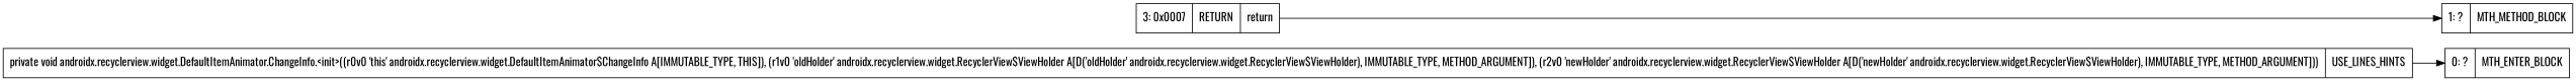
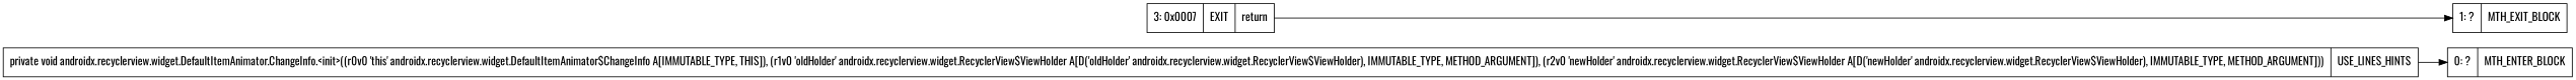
  digraph {
    fontname=Oswald
    rankdir=LR
    node [fontname=Oswald shape=record]
    edge [fontname=Oswald]
    n1 [label="{0\:\ ?|MTH_ENTER_BLOCK\l}"]
-   n2 [label="{3\:\ 0x0007|RETURN\l|return\l}"]
-   n3 [label="{1\:\ ?|MTH_METHOD_BLOCK\l}"]
+   n2 [label="{3\:\ 0x0007|EXIT\l|return\l}"]
+   n3 [label="{1\:\ ?|MTH_EXIT_BLOCK\l}"]
    n4 [label="{private void androidx.recyclerview.widget.DefaultItemAnimator.ChangeInfo.\<init\>((r0v0 'this' androidx.recyclerview.widget.DefaultItemAnimator$ChangeInfo A[IMMUTABLE_TYPE, THIS]), (r1v0 'oldHolder' androidx.recyclerview.widget.RecyclerView$ViewHolder A[D('oldHolder' androidx.recyclerview.widget.RecyclerView$ViewHolder), IMMUTABLE_TYPE, METHOD_ARGUMENT]), (r2v0 'newHolder' androidx.recyclerview.widget.RecyclerView$ViewHolder A[D('newHolder' androidx.recyclerview.widget.RecyclerView$ViewHolder), IMMUTABLE_TYPE, METHOD_ARGUMENT]))  | USE_LINES_HINTS\l}"]
    n2 -> n3
    n4 -> n1
  }
